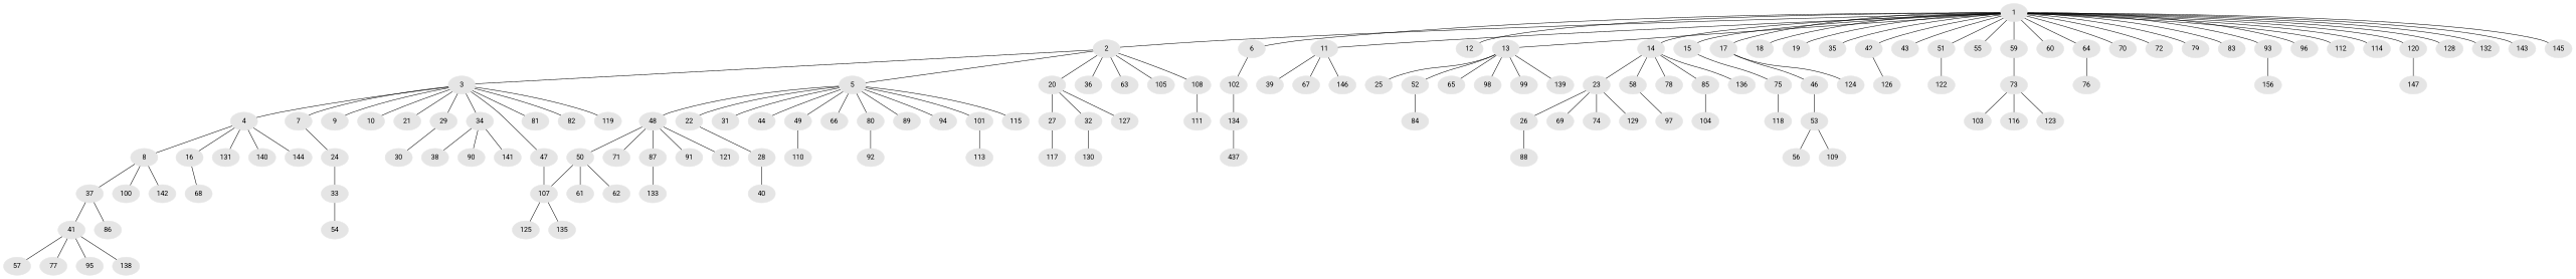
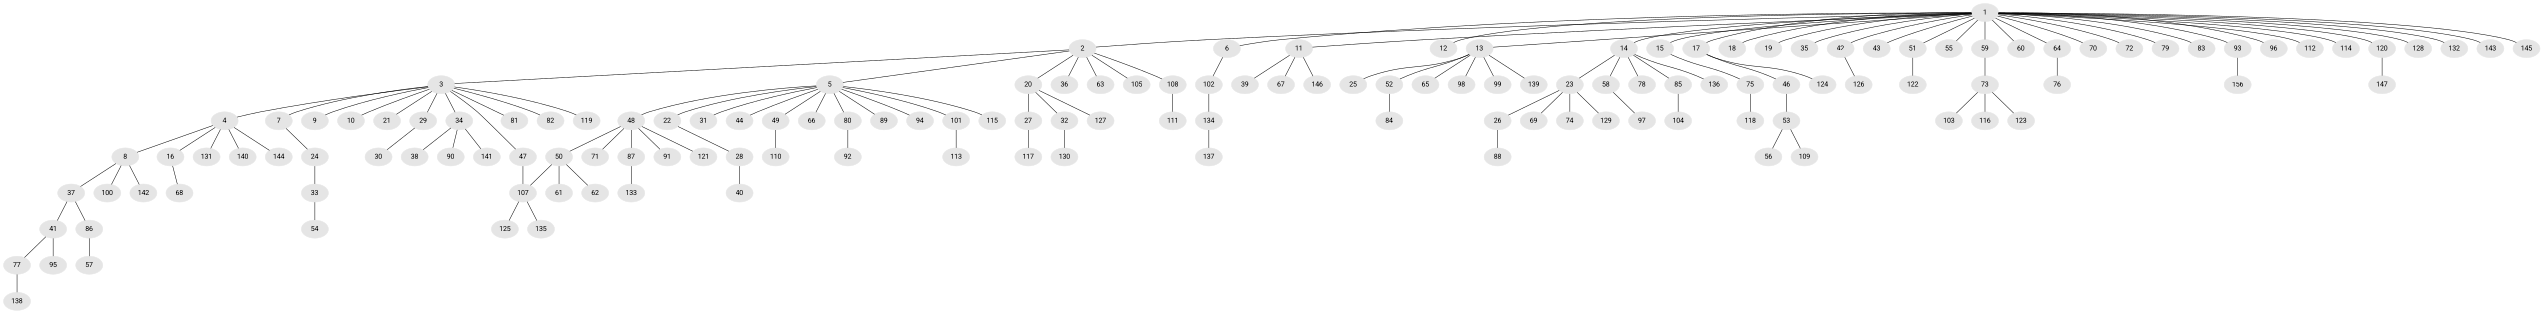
  graph {
    fontname=Roboto
    node [color=gray90 fontname=Roboto style=filled]
    edge [fontname=Roboto]
    1
    2
    6
    11
    12
    13
    14
    15
    17
    18
    19
    35
    42
    43
    51
    55
    59
    60
    64
    70
    72
    79
    83
    93
    96
    112
    114
    120
    128
    132
    143
    145
    3
    5
    20
    36
    63
    105
    108
    102
    39
    67
    146
    25
    52
    65
    98
    99
    139
    23
    58
    78
    85
    136
    75
    46
    124
    126
    122
    73
    76
    n62 [label=156]
    147
    4
    7
    9
    10
    21
    29
    34
    47
    81
    82
    119
    22
    31
    44
    48
    49
    66
    80
    89
    94
    101
    115
    27
    32
    127
    111
    8
    16
    131
    140
    144
    24
    30
    38
    90
    141
    107
    125
    135
    37
    100
    142
    68
    28
    50
    71
    87
    91
    121
    110
    92
    113
    134
    33
    41
    86
    84
    26
    69
    74
    129
    97
    104
    118
    53
    117
    130
    40
    88
    54
    57
    77
    95
    138
    56
    109
    61
    62
    133
    103
    116
    123
-   137 [label=437]
+   137
    1 -- 2
    1 -- 6
    1 -- 11
    1 -- 12
    1 -- 13
    1 -- 14
    1 -- 15
    1 -- 17
    1 -- 18
    1 -- 19
    1 -- 35
    1 -- 42
    1 -- 43
    1 -- 51
    1 -- 55
    1 -- 59
    1 -- 60
    1 -- 64
    1 -- 70
    1 -- 72
    1 -- 79
    1 -- 83
    1 -- 93
    1 -- 96
    1 -- 112
    1 -- 114
    1 -- 120
    1 -- 128
    1 -- 132
    1 -- 143
    1 -- 145
    2 -- 3
    2 -- 5
    2 -- 20
    2 -- 36
    2 -- 63
    2 -- 105
    2 -- 108
    6 -- 102
    11 -- 39
    11 -- 67
    11 -- 146
    13 -- 25
    13 -- 52
    13 -- 65
    13 -- 98
    13 -- 99
    13 -- 139
    14 -- 23
    14 -- 58
    14 -- 78
    14 -- 85
    14 -- 136
    15 -- 75
    17 -- 46
    17 -- 124
    42 -- 126
    51 -- 122
    59 -- 73
    64 -- 76
    93 -- n62
    120 -- 147
    3 -- 4
    3 -- 7
    3 -- 9
    3 -- 10
    3 -- 21
    3 -- 29
    3 -- 34
    3 -- 47
    3 -- 81
    3 -- 82
    3 -- 119
    5 -- 22
    5 -- 31
    5 -- 44
    5 -- 48
    5 -- 49
    5 -- 66
    5 -- 80
    5 -- 89
    5 -- 94
    5 -- 101
    5 -- 115
    20 -- 27
    20 -- 32
    20 -- 127
    108 -- 111
    102 -- 134
    52 -- 84
    23 -- 26
    23 -- 69
    23 -- 74
    23 -- 129
    58 -- 97
    85 -- 104
    75 -- 118
    46 -- 53
    73 -- 103
    73 -- 116
    73 -- 123
    4 -- 8
    4 -- 16
    4 -- 131
    4 -- 140
    4 -- 144
    7 -- 24
    29 -- 30
    34 -- 38
    34 -- 90
    34 -- 141
    47 -- 107
    22 -- 28
    48 -- 50
    48 -- 71
    48 -- 87
    48 -- 91
    48 -- 121
    49 -- 110
    80 -- 92
    101 -- 113
    27 -- 117
    32 -- 130
    8 -- 37
    8 -- 100
    8 -- 142
    16 -- 68
    24 -- 33
    107 -- 125
    107 -- 135
    37 -- 41
    37 -- 86
    28 -- 40
    50 -- 107
    50 -- 61
    50 -- 62
    87 -- 133
    134 -- 137
    33 -- 54
-   41 -- 57
+   86 -- 57
    41 -- 77
    41 -- 95
    26 -- 88
    53 -- 56
    53 -- 109
-   41 -- 138
+   77 -- 138
  }
